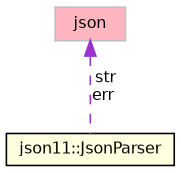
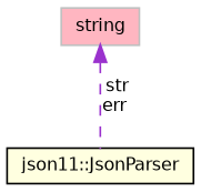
  digraph {
    node [fontname=Helvetica fontsize=10 shape=record style=filled]
    n1 [color=black fillcolor=lightyellow fontcolor=black height=0.2 label="json11::JsonParser" width=0.4]
-   n2 [color=grey75 fillcolor=lightpink height=0.2 label=json width=0.4]
+   n2 [color=grey75 fillcolor=lightpink height=0.2 label=string width=0.4]
    n2 -> n1 [color=darkorchid3 dir=back fontname=Helvetica fontsize=10 label=" str\nerr" labelfontname=Helvetica labelfontsize=10 style=dashed]
  }
